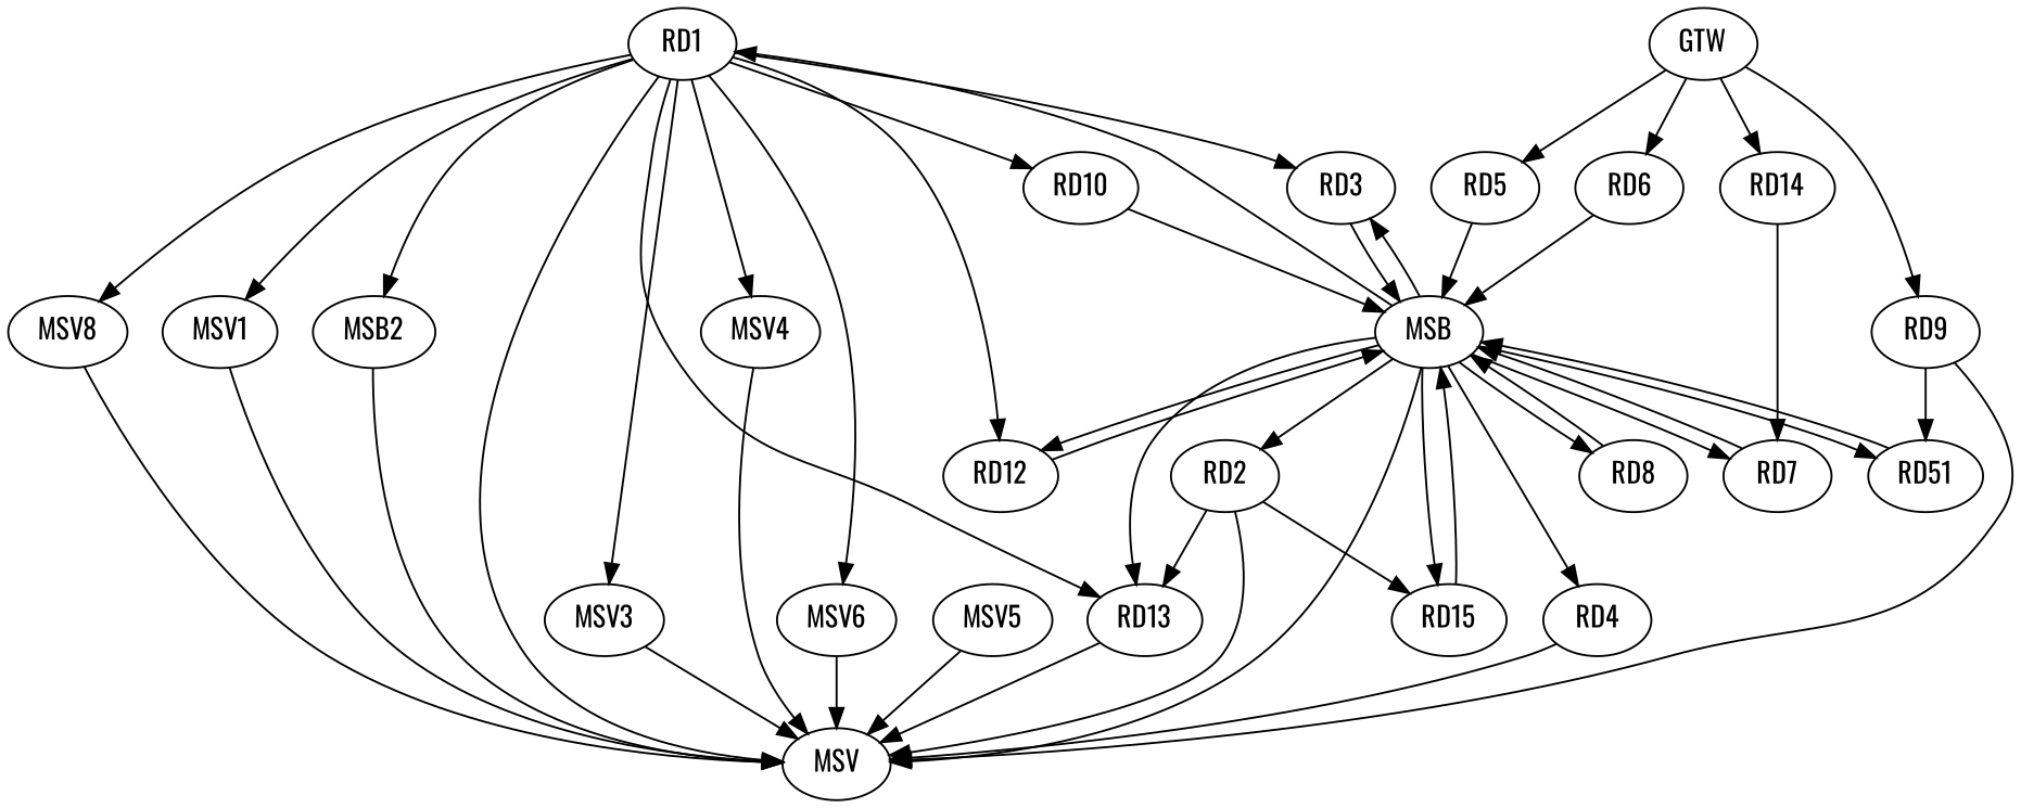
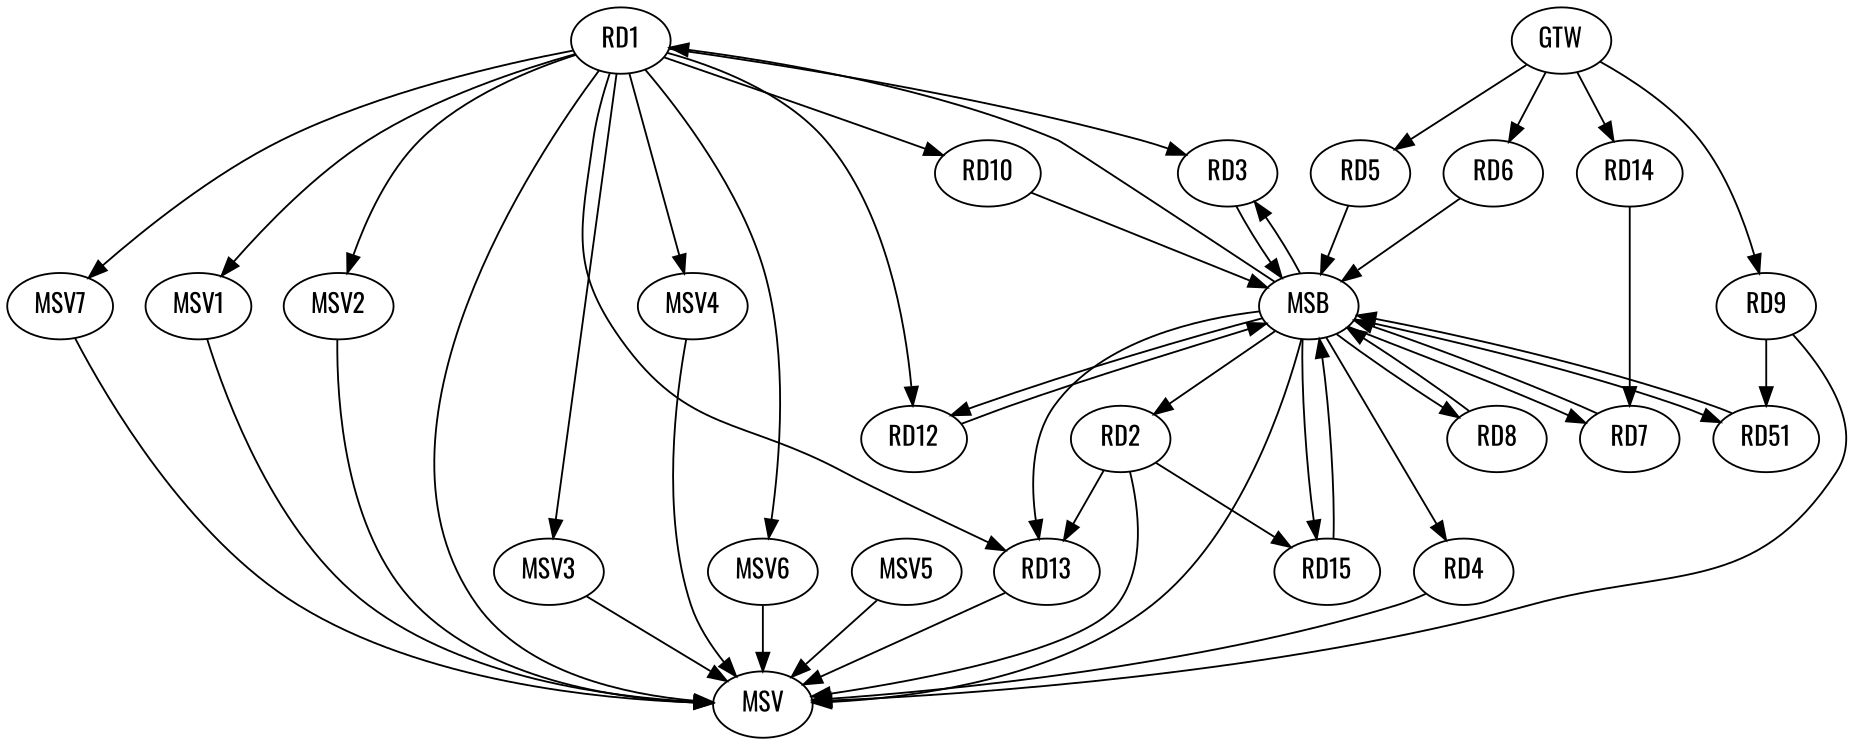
  strict digraph {
    fontname=Oswald
    node [fontname=Oswald]
    edge [fontname=Oswald]
    n1 [label=RD1]
    n2 [label=RD3]
    n3 [label=RD10]
    n4 [label=RD13]
    n5 [label=MSV]
    n6 [label=MSV1]
-   n7 [label=MSB2]
+   n7 [label=MSV2]
    n8 [label=MSV3]
    n9 [label=MSV4]
    n10 [label=MSV6]
-   n11 [label=MSV8]
+   n11 [label=MSV7]
    n12 [label=RD12]
    n13 [label=MSB]
    n14 [label=MSV5]
    n15 [label=RD2]
    n16 [label=RD15]
    n17 [label=RD4]
    n18 [label=RD7]
    n19 [label=RD8]
    n20 [label=RD51]
    n21 [label=RD5]
    n22 [label=RD6]
    n23 [label=RD9]
    n24 [label=RD14]
    n25 [label=GTW]
    n1 -> n2
    n1 -> n3
    n1 -> n4
    n1 -> n5
    n1 -> n6
    n1 -> n7
    n1 -> n8
    n1 -> n9
    n1 -> n10
    n1 -> n11
    n1 -> n12
    n2 -> n13
    n3 -> n13
    n4 -> n5
    n6 -> n5
    n7 -> n5
    n8 -> n5
    n9 -> n5
    n10 -> n5
    n11 -> n5
    n12 -> n13
    n13 -> n1
    n13 -> n2
    n13 -> n4
    n13 -> n5
    n13 -> n12
    n13 -> n15
    n13 -> n16
    n13 -> n17
    n13 -> n18
    n13 -> n19
    n13 -> n20
    n14 -> n5
    n15 -> n4
    n15 -> n5
    n15 -> n16
    n16 -> n13
    n17 -> n5
    n18 -> n13
    n19 -> n13
    n20 -> n13
    n21 -> n13
    n22 -> n13
    n23 -> n5
    n23 -> n20
    n24 -> n18
    n25 -> n21
    n25 -> n22
    n25 -> n23
    n25 -> n24
  }
